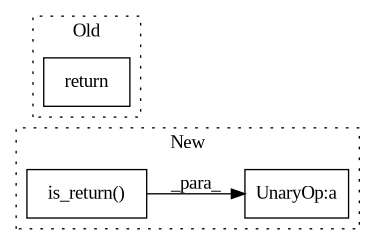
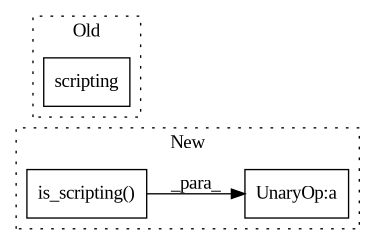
  digraph {
    rankdir=LR
    fontname="Liberation Serif"
    node [shape=box fontname="Liberation Serif"]
-   n1 [a=75 l=24 label="is_return()" s=10137]
+   n1 [a=75 l=24 label="is_scripting()" s=10137]
    n2 [a=61 l=3 label="UnaryOp:a" s=10133]
-   n3 [a=93 l=7 label=return s=10498]
+   n3 [a=93 l=7 label=scripting s=10498]
    subgraph cluster_1 {
      label=New
      style=dotted
      n1
      n2
    }
    subgraph cluster_2 {
      label=Old
      style=dotted
      n3
    }
    n1 -> n2 [label=_para_ fontname="Liberation Serif"]
  }
